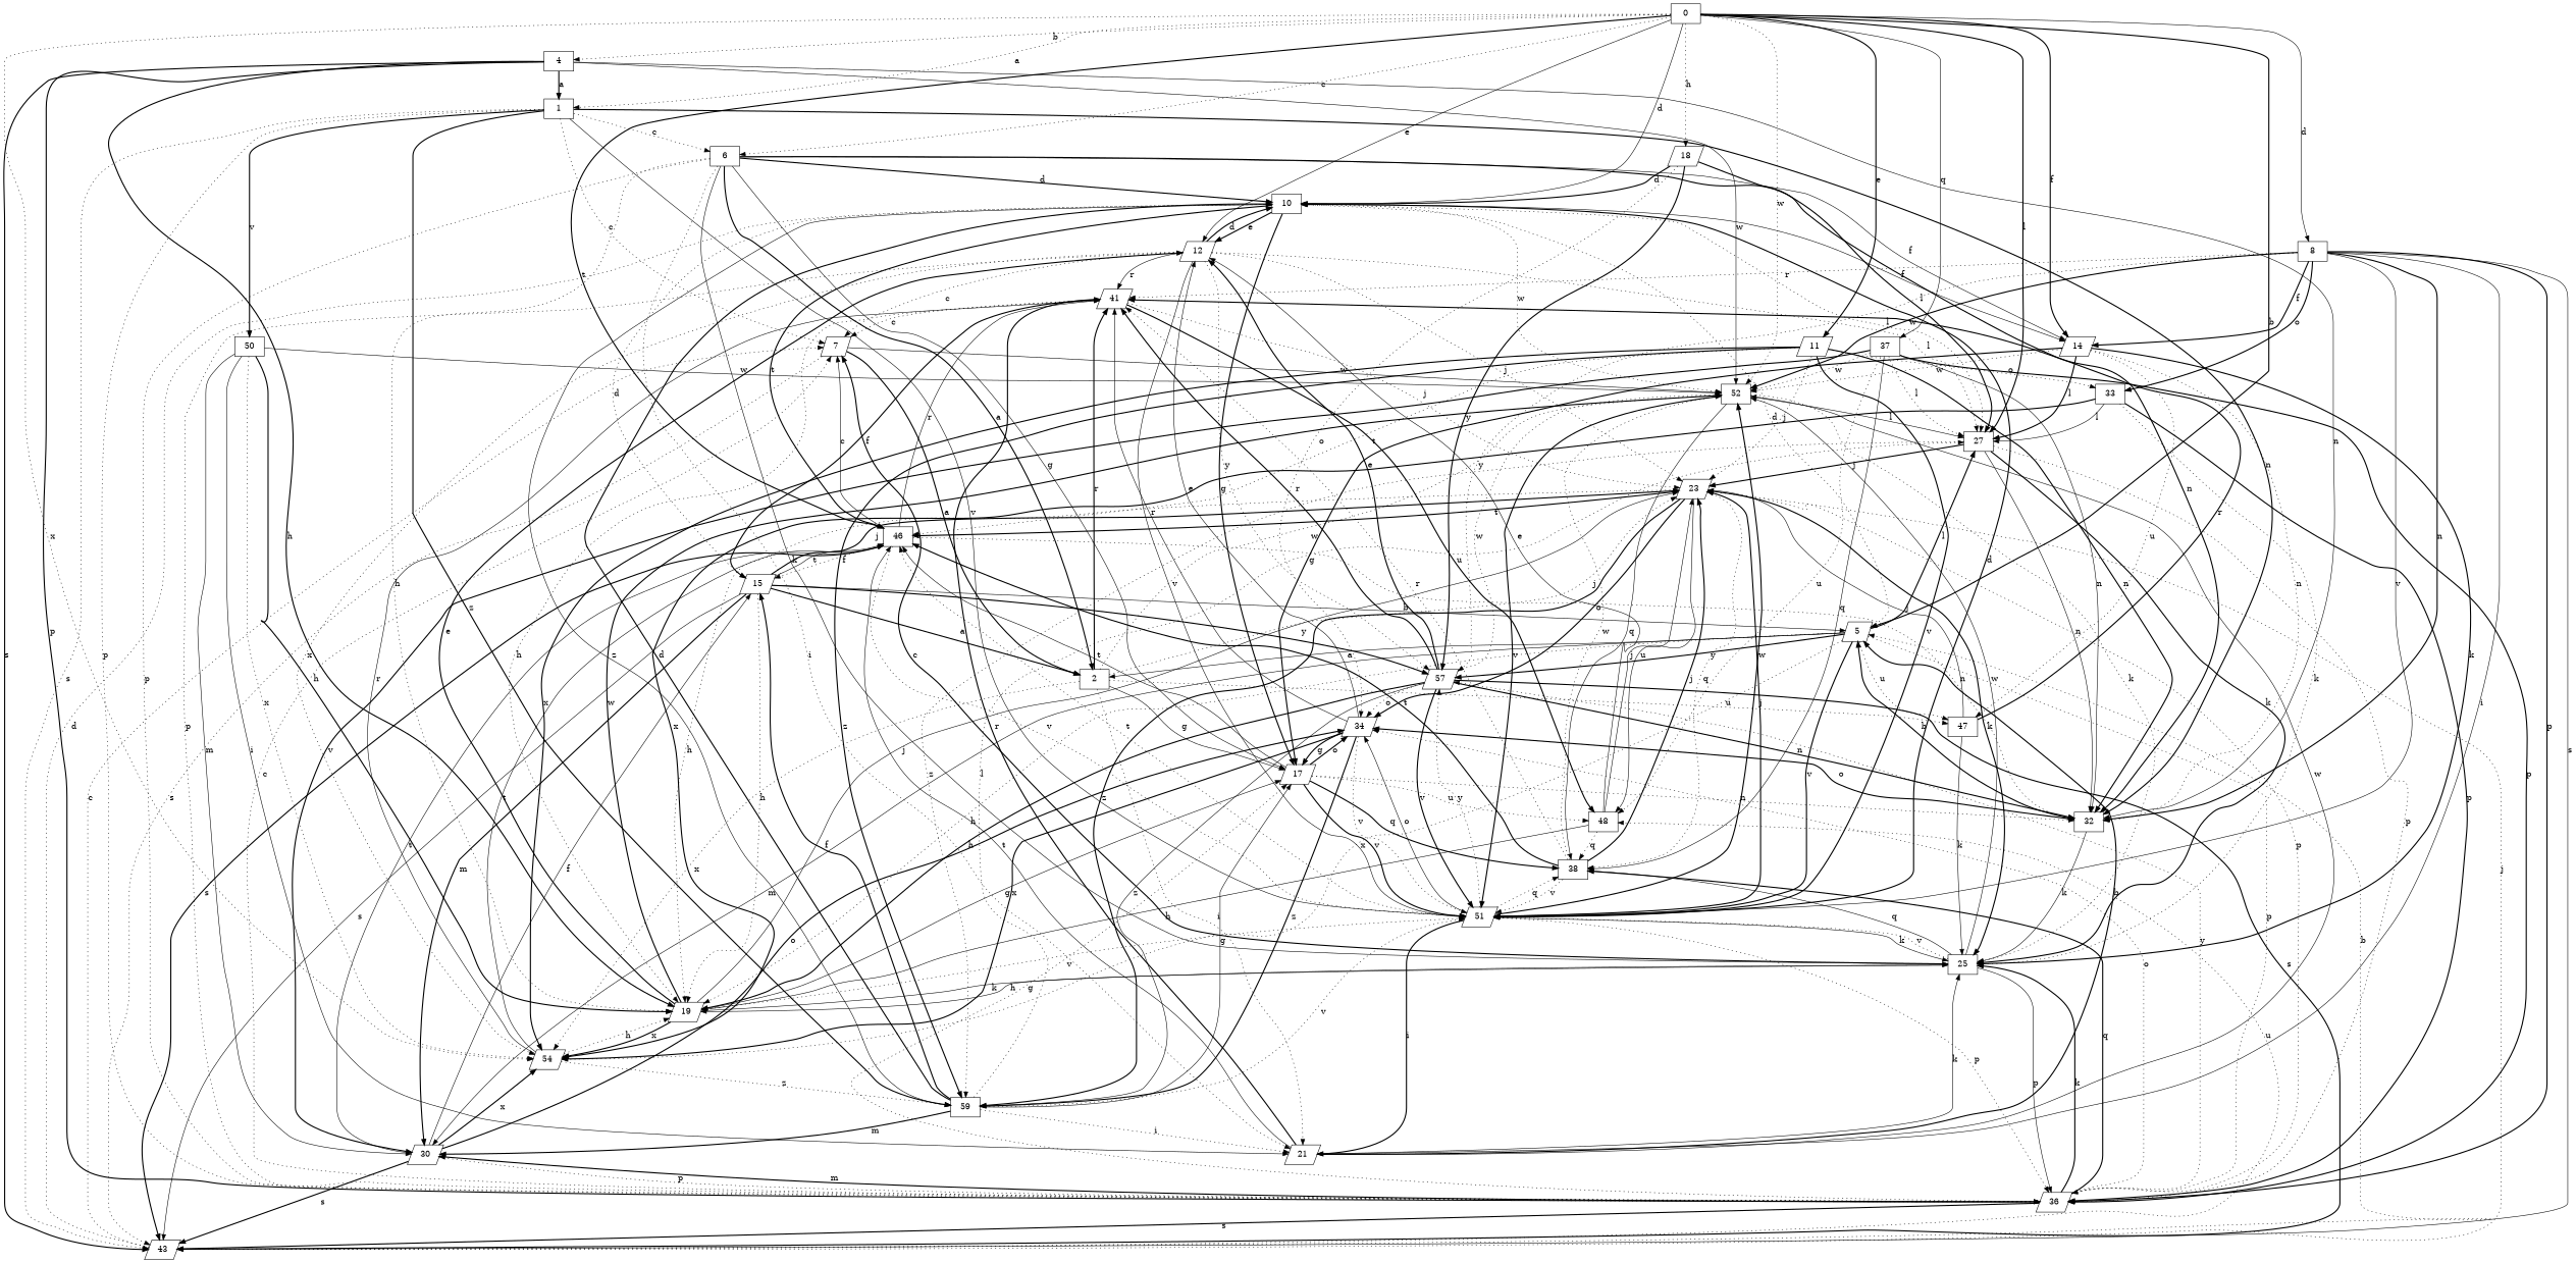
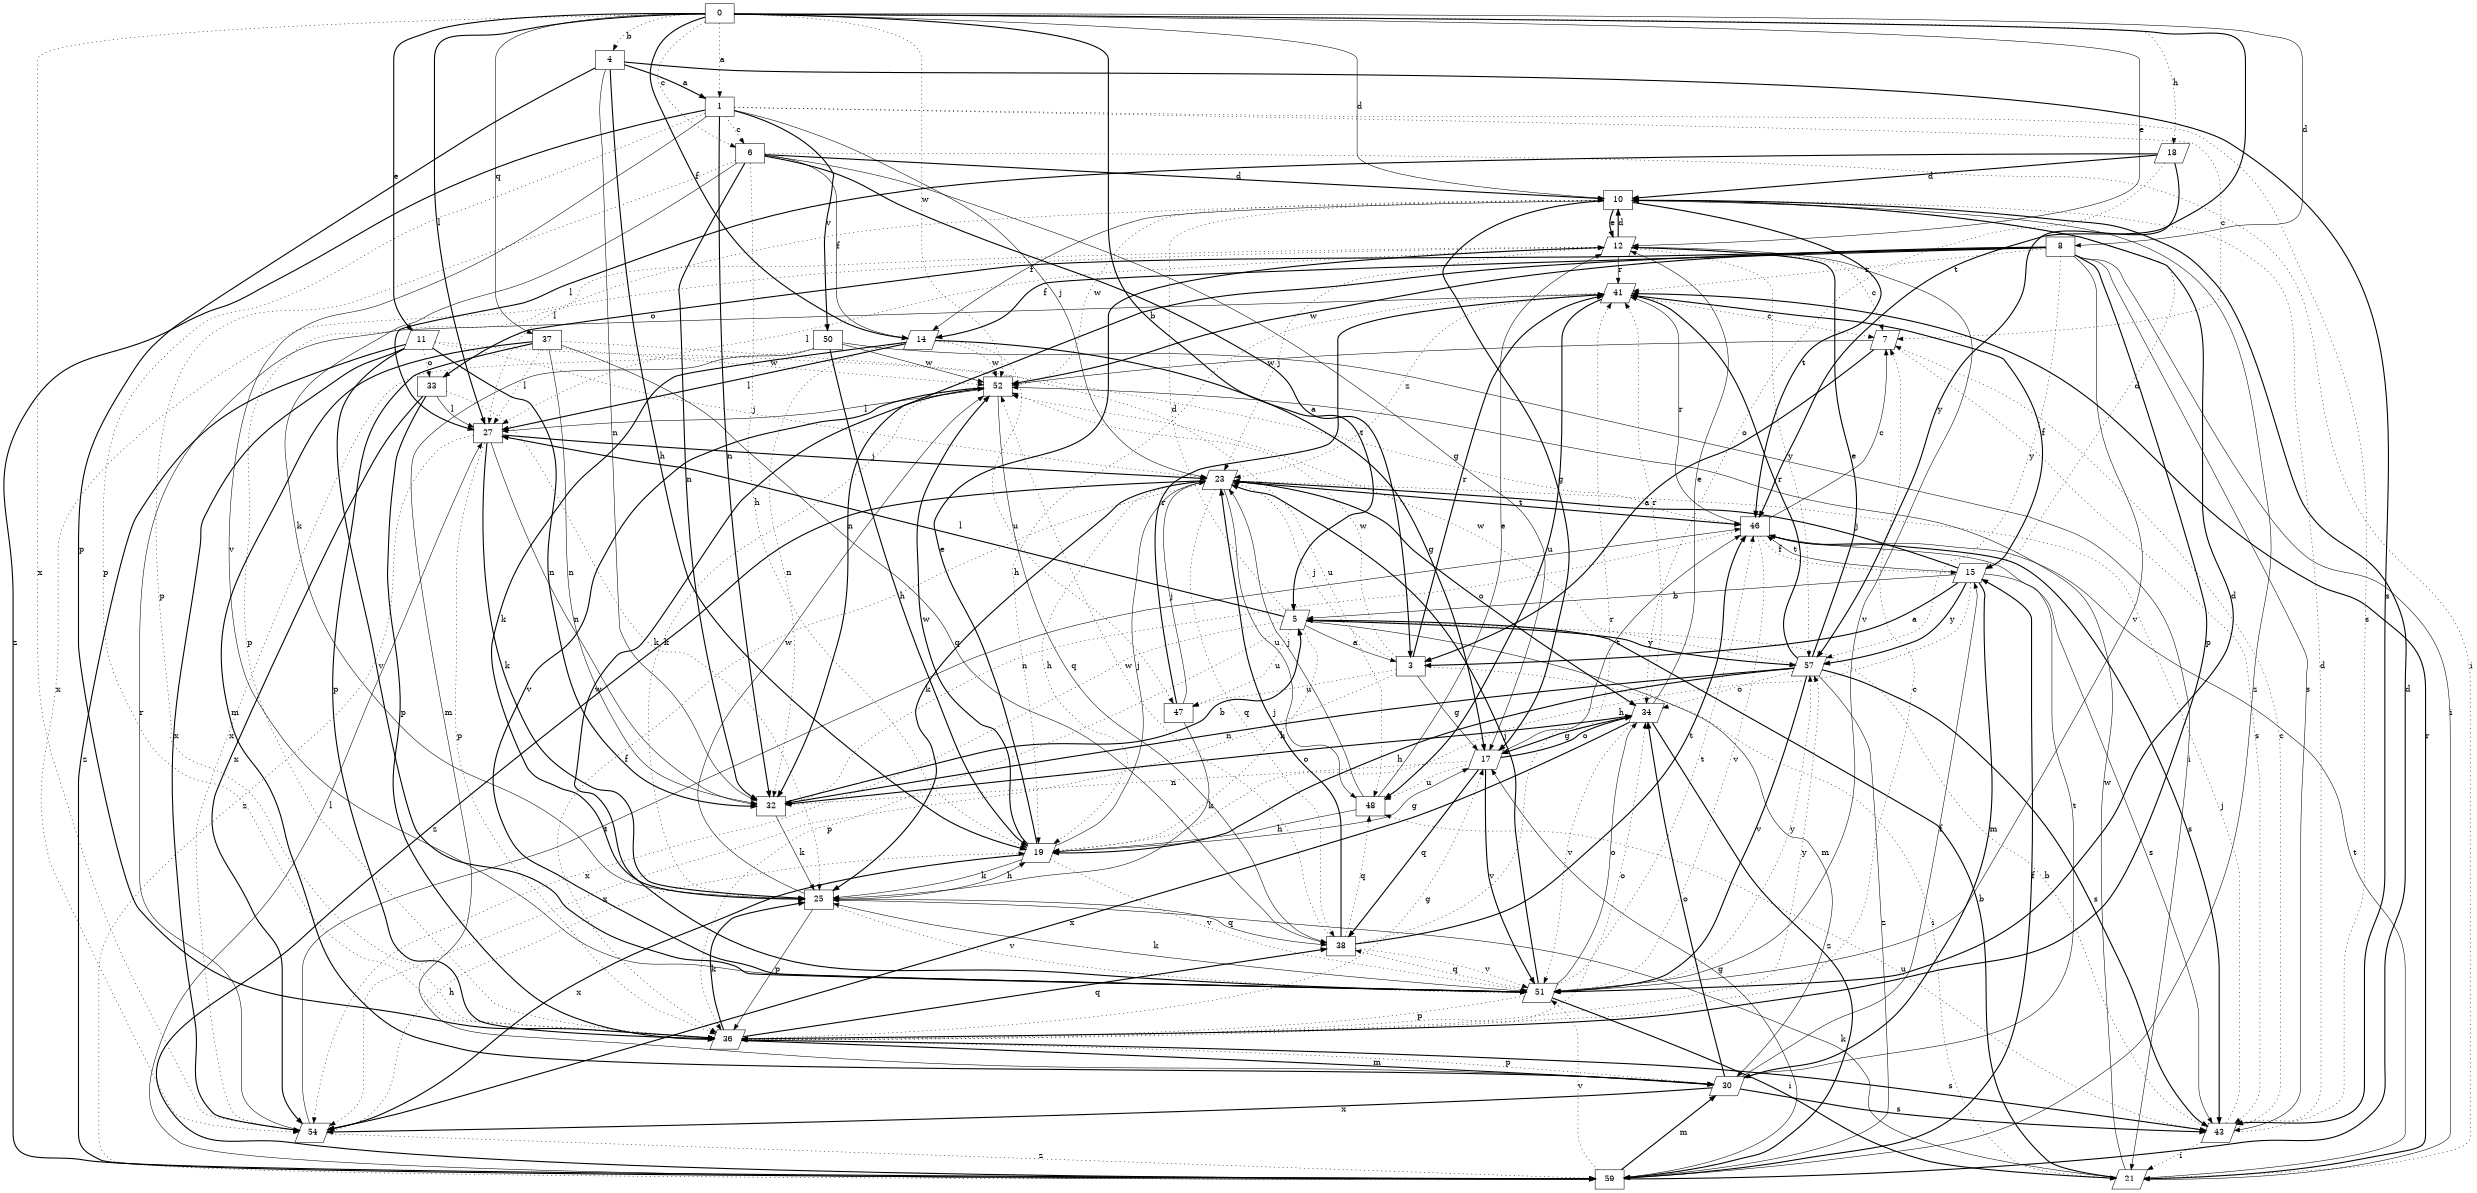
  strict digraph {
    node [shape=box]
    edge [style=bold]
    0
    1
    4
    5 [shape=parallelogram]
    6
    8
    10
    11 [shape=parallelogram]
    12 [shape=parallelogram]
    14 [shape=parallelogram]
    18 [shape=parallelogram]
    27
    37
    46
    52
    54 [shape=parallelogram]
    7 [shape=parallelogram]
    23 [shape=parallelogram]
    32
    36 [shape=parallelogram]
    43 [shape=parallelogram]
    50
    51 [shape=parallelogram]
    59
    19 [shape=parallelogram]
-   2
+   2 [label=3]
    47
    30 [shape=parallelogram]
    57 [shape=parallelogram]
    17 [shape=parallelogram]
    21 [shape=parallelogram]
    25
    41 [shape=parallelogram]
    33
    34 [shape=parallelogram]
    38
    48
    15 [shape=parallelogram]
    0 -> 1 [label=a style=dotted]
    0 -> 4 [label=b style=dotted]
    0 -> 5 [label=b]
    0 -> 6 [label=c style=dotted]
    0 -> 8 [label=d style=solid]
    0 -> 10 [label=d style=solid]
    0 -> 11 [label=e]
    0 -> 12 [label=e style=solid]
    0 -> 14 [label=f]
    0 -> 18 [label=h style=dotted]
    0 -> 27 [label=l]
    0 -> 37 [label=q style=solid]
    0 -> 46 [label=t]
    0 -> 52 [label=w style=dotted]
    0 -> 54 [label=x style=dotted]
    1 -> 6 [label=c style=dotted]
    1 -> 7 [label=c style=dotted]
+   1 -> 23 [label=j style=solid]
    1 -> 32 [label=n]
    1 -> 36 [label=p style=dotted]
    1 -> 43 [label=s style=dotted]
    1 -> 50 [label=v]
    1 -> 51 [label=v style=solid]
    1 -> 59 [label=z]
    4 -> 1 [label=a]
-   4 -> 52 [label=w style=solid]
    4 -> 32 [label=n style=solid]
    4 -> 36 [label=p]
    4 -> 43 [label=s]
    4 -> 19 [label=h]
    5 -> 10 [label=d style=dotted]
    5 -> 27 [label=l]
    5 -> 54 [label=x style=dotted]
    5 -> 36 [label=p style=dotted]
-   5 -> 51 [label=v]
    5 -> 19 [label=h style=dotted]
    5 -> 2 [label=a style=solid]
    5 -> 47 [label=u style=dotted]
    5 -> 30 [label=m style=solid]
    5 -> 57 [label=y]
    6 -> 10 [label=d]
    6 -> 14 [label=f style=solid]
    6 -> 32 [label=n]
    6 -> 36 [label=p style=dotted]
    6 -> 19 [label=h style=dotted]
    6 -> 2 [label=a]
    6 -> 17 [label=g style=solid]
    6 -> 21 [label=i style=dotted]
    6 -> 25 [label=k style=solid]
    8 -> 14 [label=f]
    8 -> 52 [label=w]
    8 -> 32 [label=n]
    8 -> 36 [label=p]
    8 -> 43 [label=s style=solid]
    8 -> 51 [label=v style=solid]
    8 -> 57 [label=y style=dotted]
    8 -> 21 [label=i style=solid]
    8 -> 41 [label=r style=dotted]
    8 -> 33 [label=o]
    10 -> 12 [label=e]
    10 -> 14 [label=f style=solid]
    10 -> 27 [label=l style=dotted]
    10 -> 46 [label=t]
    10 -> 52 [label=w style=dotted]
    10 -> 59 [label=z style=solid]
    10 -> 17 [label=g]
    11 -> 46 [label=t style=dotted]
    11 -> 54 [label=x]
    11 -> 23 [label=j style=dotted]
    11 -> 32 [label=n]
    11 -> 51 [label=v]
    11 -> 59 [label=z]
    11 -> 33 [label=o style=dotted]
    12 -> 10 [label=d]
    12 -> 27 [label=l style=dotted]
    12 -> 54 [label=x style=dotted]
    12 -> 7 [label=c style=dotted]
    12 -> 23 [label=j style=dotted]
    12 -> 36 [label=p style=dotted]
    12 -> 51 [label=v style=solid]
    12 -> 57 [label=y style=dotted]
    12 -> 41 [label=r style=solid]
    14 -> 27 [label=l]
    14 -> 52 [label=w style=dotted]
    14 -> 32 [label=n style=dotted]
    14 -> 47 [label=u style=dotted]
    14 -> 17 [label=g]
    14 -> 25 [label=k]
    18 -> 10 [label=d]
    18 -> 27 [label=l]
    18 -> 57 [label=y]
    18 -> 34 [label=o style=dotted]
    27 -> 23 [label=j]
    27 -> 32 [label=n style=solid]
    27 -> 36 [label=p style=dotted]
    27 -> 59 [label=z style=dotted]
    27 -> 25 [label=k]
    37 -> 27 [label=l style=dotted]
    37 -> 52 [label=w style=dotted]
    37 -> 32 [label=n style=solid]
    37 -> 36 [label=p]
-   37 -> 30 [label=v]
+   37 -> 30 [label=m]
    37 -> 38 [label=q style=solid]
    37 -> 48 [label=u style=dotted]
    46 -> 7 [label=c style=solid]
    46 -> 32 [label=n style=dotted]
    46 -> 43 [label=s]
    46 -> 51 [label=v style=dotted]
    46 -> 41 [label=r style=solid]
    46 -> 15 [label=f style=dotted]
    52 -> 27 [label=l style=solid]
    52 -> 51 [label=v]
    52 -> 25 [label=k style=dotted]
    52 -> 38 [label=q style=solid]
    54 -> 46 [label=t style=solid]
    54 -> 59 [label=z style=dotted]
    54 -> 19 [label=h style=dotted]
    54 -> 41 [label=r style=solid]
    7 -> 52 [label=w style=solid]
    7 -> 43 [label=s style=dotted]
    7 -> 2 [label=a]
    23 -> 46 [label=t]
-   23 -> 36 [label=p style=dotted]
+   23 -> 36 [label=f style=dotted]
    23 -> 59 [label=z]
    23 -> 19 [label=h style=dotted]
    23 -> 25 [label=k]
    23 -> 34 [label=o]
    23 -> 38 [label=q style=dotted]
    23 -> 48 [label=u style=solid]
    32 -> 5 [label=b]
    32 -> 25 [label=k style=solid]
    32 -> 34 [label=o]
    36 -> 7 [label=c style=dotted]
    36 -> 43 [label=s]
    36 -> 30 [label=m]
    36 -> 57 [label=y style=dotted]
    36 -> 17 [label=g style=dotted]
    36 -> 25 [label=k]
    36 -> 34 [label=o style=dotted]
    36 -> 38 [label=q]
    43 -> 5 [label=b style=dotted]
    43 -> 10 [label=d style=dotted]
    43 -> 7 [label=c style=dotted]
    43 -> 23 [label=j style=dotted]
-   59 -> 21 [label=i style=dotted]
+   43 -> 21 [label=i style=dotted]
    43 -> 48 [label=u style=dotted]
    50 -> 52 [label=w style=solid]
    50 -> 54 [label=x style=dotted]
    50 -> 19 [label=h]
    50 -> 30 [label=m style=solid]
    50 -> 21 [label=i style=solid]
    51 -> 10 [label=d]
    51 -> 46 [label=t style=dotted]
    51 -> 52 [label=w]
    51 -> 23 [label=j]
    51 -> 36 [label=p style=dotted]
    51 -> 57 [label=y style=dotted]
    51 -> 21 [label=i]
    51 -> 25 [label=k style=solid]
    51 -> 34 [label=o style=solid]
    51 -> 38 [label=q style=dotted]
    59 -> 10 [label=d]
-   59 -> 27 [label=l style=dotted]
+   59 -> 27 [label=l style=solid]
    59 -> 51 [label=v style=dotted]
    59 -> 30 [label=m]
    59 -> 17 [label=g style=solid]
    59 -> 15 [label=f]
    19 -> 12 [label=e]
    19 -> 52 [label=w]
    19 -> 54 [label=x]
    19 -> 23 [label=j style=solid]
    19 -> 51 [label=v style=dotted]
    19 -> 17 [label=g style=solid]
    19 -> 25 [label=k style=solid]
    2 -> 52 [label=w style=dotted]
    2 -> 54 [label=x style=dotted]
    2 -> 23 [label=j style=dotted]
    2 -> 47 [label=u style=dotted]
    2 -> 17 [label=g style=solid]
    2 -> 21 [label=i style=dotted]
    2 -> 41 [label=r]
    47 -> 23 [label=j style=solid]
    47 -> 25 [label=k style=solid]
    47 -> 41 [label=r]
    30 -> 46 [label=t style=solid]
    30 -> 54 [label=x]
    30 -> 36 [label=p style=dotted]
    30 -> 43 [label=s]
    30 -> 34 [label=o]
    30 -> 15 [label=f style=solid]
    57 -> 12 [label=e]
    57 -> 52 [label=w style=dotted]
    57 -> 32 [label=n]
    57 -> 43 [label=s]
    57 -> 51 [label=v]
    57 -> 59 [label=z style=solid]
    57 -> 19 [label=h]
    57 -> 41 [label=r]
    57 -> 34 [label=o style=dotted]
    17 -> 46 [label=t style=solid]
    17 -> 32 [label=n style=dotted]
    17 -> 51 [label=v]
    17 -> 34 [label=o]
    17 -> 38 [label=q]
    17 -> 48 [label=u style=dotted]
    21 -> 5 [label=b]
    21 -> 46 [label=t style=solid]
    21 -> 52 [label=w style=solid]
    21 -> 25 [label=k style=solid]
    21 -> 41 [label=r]
    25 -> 52 [label=w style=solid]
-   25 -> 7 [label=c]
    25 -> 36 [label=p style=solid]
    25 -> 51 [label=v style=dotted]
    25 -> 19 [label=h style=solid]
    25 -> 38 [label=q style=solid]
    41 -> 7 [label=c style=dotted]
-   41 -> 23 [label=j style=dotted]
+   41 -> 23 [label=z style=dotted]
    41 -> 19 [label=h style=dotted]
    41 -> 48 [label=u]
    41 -> 15 [label=f]
    33 -> 27 [label=l style=solid]
    33 -> 54 [label=x]
    33 -> 36 [label=p]
    33 -> 25 [label=k style=dotted]
    34 -> 12 [label=e style=solid]
    34 -> 54 [label=x]
    34 -> 51 [label=v style=dotted]
    34 -> 59 [label=z]
    34 -> 17 [label=g]
-   34 -> 41 [label=r style=solid]
+   34 -> 41 [label=r style=dotted]
    38 -> 46 [label=t]
    38 -> 52 [label=w style=dotted]
    38 -> 23 [label=j]
    38 -> 51 [label=v style=dotted]
    38 -> 41 [label=r style=dotted]
    48 -> 12 [label=e style=solid]
    48 -> 23 [label=j style=solid]
    48 -> 19 [label=h style=solid]
-   48 -> 38 [label=q style=dotted]
+   38 -> 48 [label=q style=dotted]
    15 -> 5 [label=b style=solid]
    15 -> 10 [label=d style=dotted]
    15 -> 46 [label=t style=solid]
    15 -> 23 [label=j]
    15 -> 43 [label=s style=solid]
    15 -> 19 [label=h style=dotted]
    15 -> 2 [label=a]
    15 -> 30 [label=m]
    15 -> 57 [label=y]
  }
